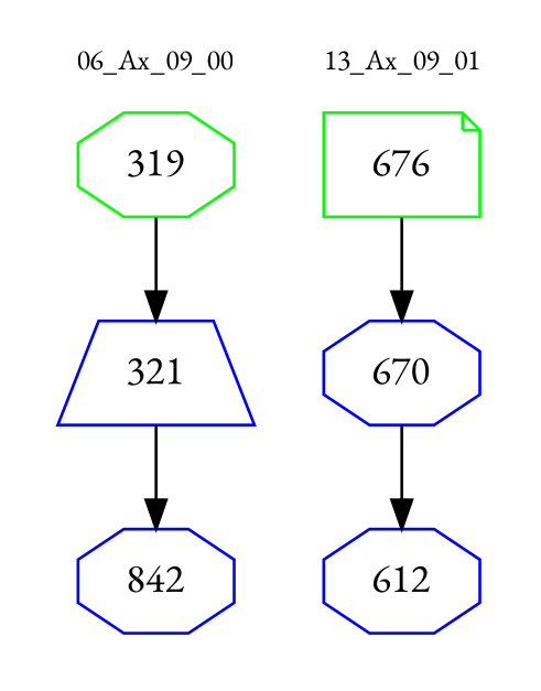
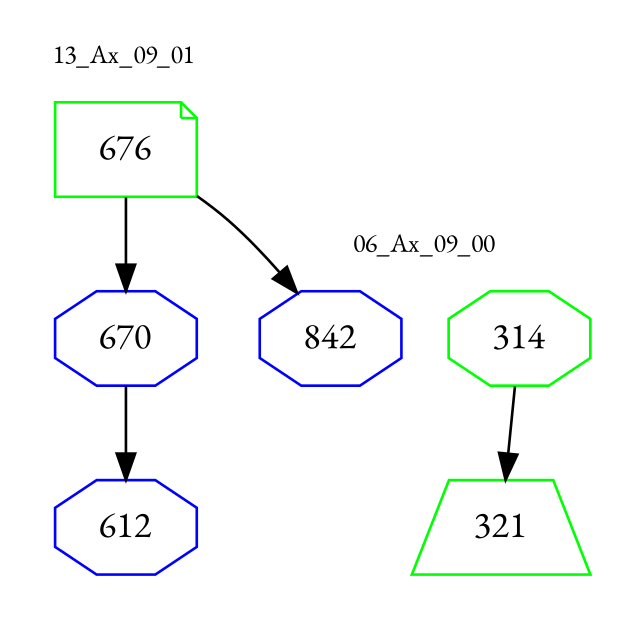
  digraph {
    fontname="EB Garamond"
    node [color=blue fontname="EB Garamond" shape=octagon]
    edge [color=black fontname="EB Garamond"]
-   n1 [color=green label=319]
-   n2 [label=321 shape=trapezium]
+   n1 [color=green label=314]
+   n2 [color=green label=321 shape=trapezium]
    n3 [label=842]
    n4 [color=green label=676 shape=note]
    n5 [label=670]
    n6 [label=612]
    subgraph cluster_1 {
      color=white
      fontsize=10
      label="06_Ax_09_00"
      n1
      n2
      n3
    }
    subgraph cluster_2 {
      color=white
      fontsize=10
      label="13_Ax_09_01"
      n4
      n5
      n6
    }
    n1 -> n2
-   n2 -> n3
+   n4 -> n3
    n4 -> n5
    n5 -> n6
  }
